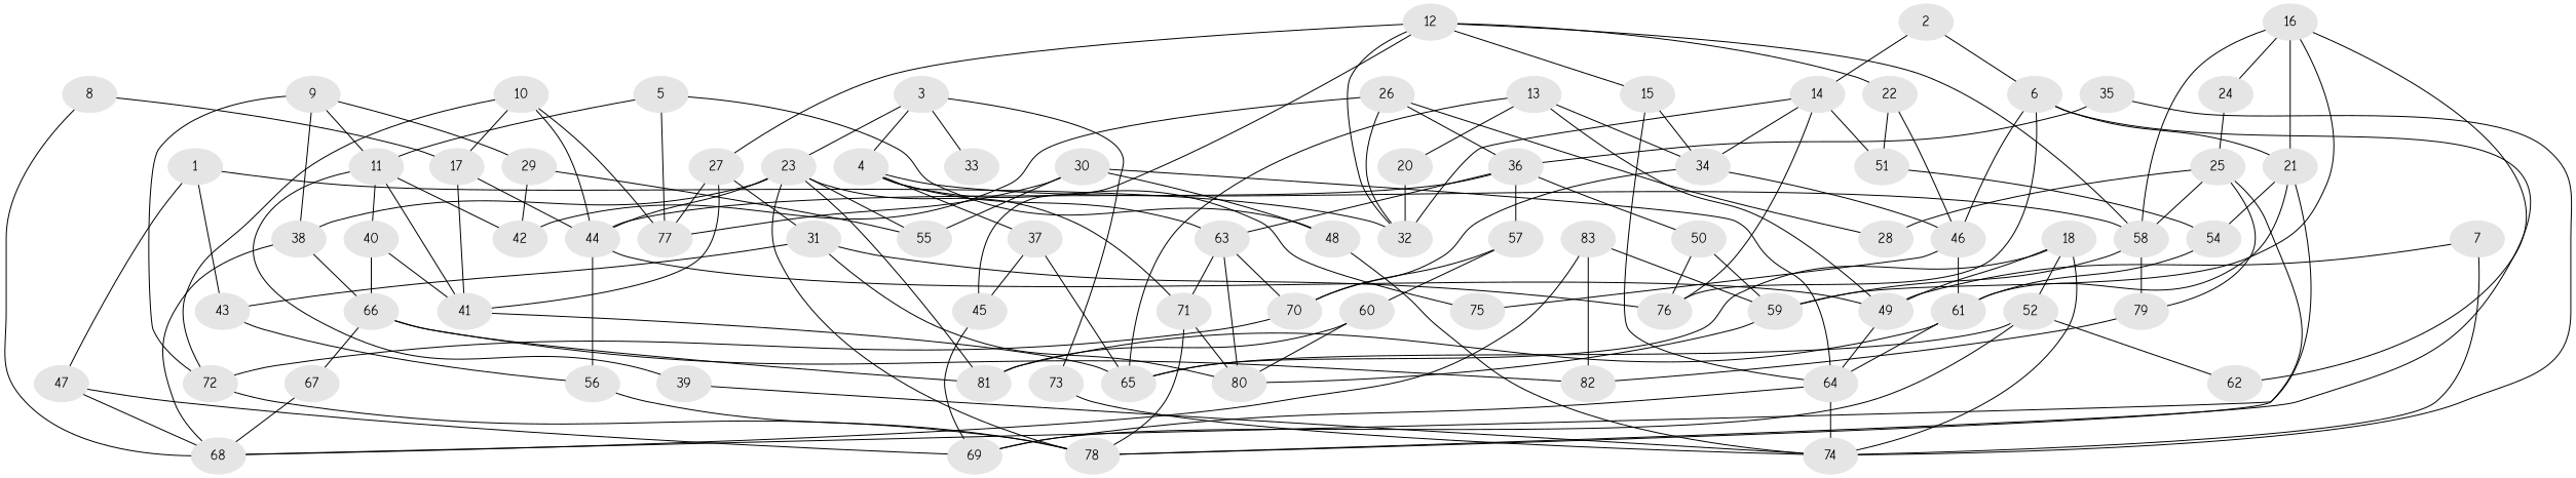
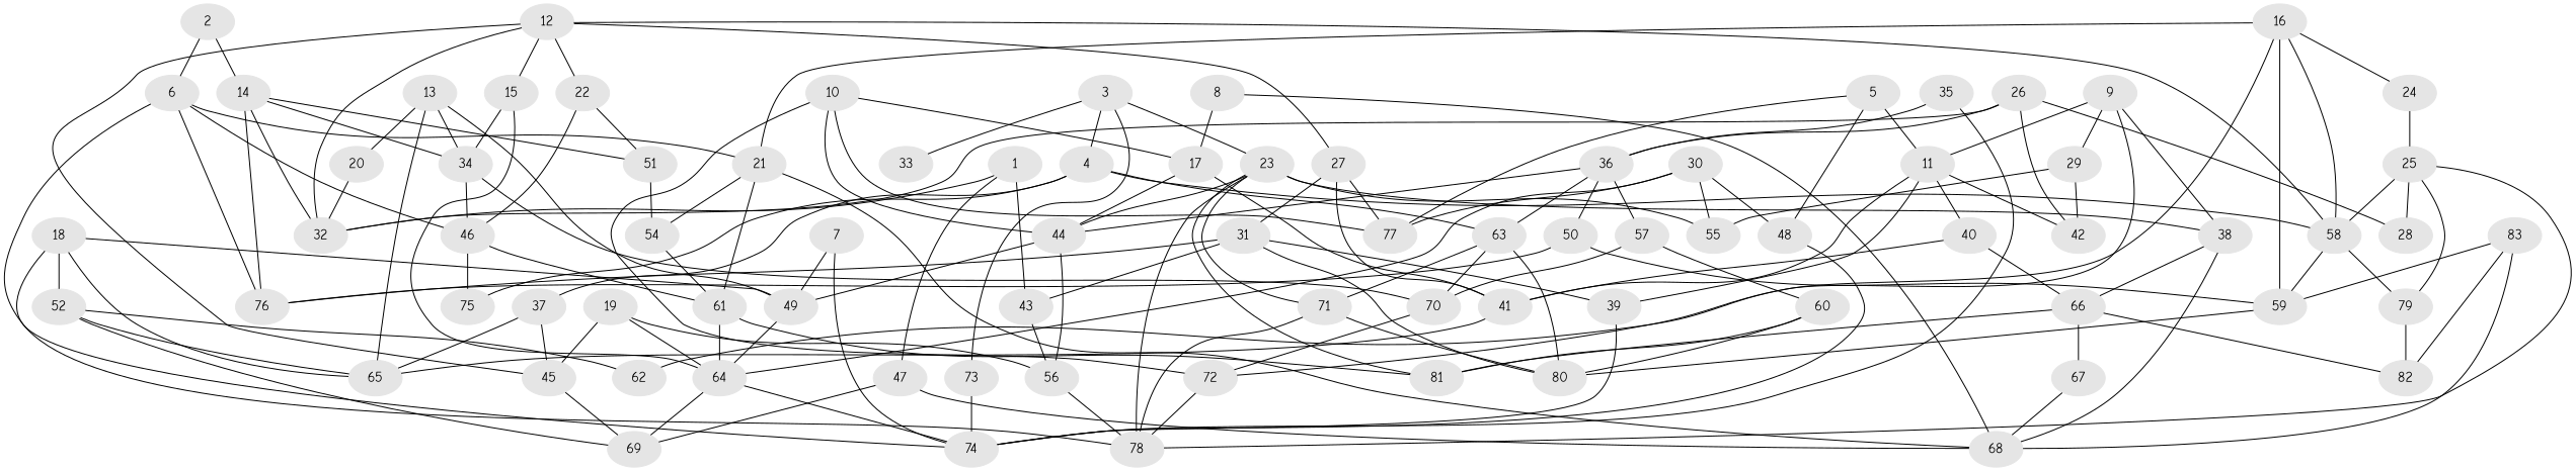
  graph {
    fontname="Comic Neue"
    node [color=gray90 fontname="Comic Neue" style=filled]
    edge [fontname="Comic Neue"]
    1
    32
    43
    47
    13
    49
    20
    34
    65
    56
    68
    69
    2
    6
    14
    21
    46
    76
    78
    51
    3
    4
    23
    33
    73
    37
    58
    63
    75
    38
    44
    55
    71
    81
    74
    45
    59
    79
    80
    70
    5
    11
    48
    77
    39
    40
    41
    42
    54
    61
    7
    64
    8
    17
    9
    29
    72
    66
    10
    12
    15
    22
    27
    31
    16
    24
    62
    25
    18
    52
+   19
    28
    82
    26
    36
    50
    57
    30
    35
    60
    67
    n82 [label=83]
    1 -- 32
    1 -- 43
    1 -- 47
    43 -- 56
    47 -- 68
    47 -- 69
    13 -- 49
    13 -- 20
    13 -- 34
    13 -- 65
    49 -- 64
    20 -- 32
    34 -- 46
    34 -- 70
    56 -- 78
    2 -- 6
    2 -- 14
    6 -- 21
    6 -- 46
    6 -- 76
    6 -- 78
    14 -- 32
    14 -- 34
    14 -- 76
    14 -- 51
    21 -- 68
    21 -- 54
    21 -- 61
    46 -- 75
    46 -- 61
    51 -- 54
    3 -- 4
    3 -- 23
    3 -- 33
    3 -- 73
    4 -- 37
    4 -- 58
    4 -- 63
    4 -- 75
    23 -- 78
    23 -- 38
    23 -- 44
    23 -- 55
    23 -- 71
    23 -- 81
    73 -- 74
    37 -- 65
    37 -- 45
    58 -- 59
    58 -- 79
    63 -- 71
    63 -- 80
    63 -- 70
    38 -- 68
    38 -- 66
    44 -- 49
    44 -- 56
    71 -- 78
    71 -- 80
    45 -- 69
    59 -- 80
    79 -- 82
    70 -- 72
    5 -- 11
    5 -- 48
    5 -- 77
    11 -- 39
    11 -- 40
    11 -- 41
    11 -- 42
    48 -- 74
    39 -- 74
    40 -- 41
    40 -- 66
    41 -- 65
    54 -- 61
    61 -- 81
    61 -- 64
    7 -- 49
    7 -- 74
    64 -- 69
    64 -- 74
    8 -- 68
    8 -- 17
    17 -- 44
    17 -- 41
    9 -- 38
    9 -- 11
    9 -- 29
    9 -- 72
    29 -- 55
    29 -- 42
    72 -- 78
    66 -- 81
    66 -- 82
    66 -- 67
    10 -- 44
    10 -- 77
    10 -- 17
    10 -- 72
    12 -- 32
    12 -- 58
    12 -- 45
    12 -- 15
    12 -- 22
    12 -- 27
    15 -- 34
    15 -- 64
    22 -- 46
    22 -- 51
    27 -- 77
    27 -- 41
    27 -- 31
    31 -- 43
    31 -- 76
    31 -- 80
+   31 -- 39
    16 -- 21
    16 -- 58
    16 -- 59
    16 -- 24
    16 -- 62
    24 -- 25
    25 -- 78
    25 -- 58
    25 -- 79
    25 -- 28
    18 -- 49
    18 -- 65
    18 -- 74
    18 -- 52
    52 -- 65
    52 -- 69
    52 -- 62
+   19 -- 56
+   19 -- 45
+   19 -- 64
    26 -- 32
    26 -- 42
    26 -- 28
    26 -- 36
    36 -- 63
    36 -- 44
    36 -- 50
    36 -- 57
    50 -- 76
    50 -- 59
    57 -- 70
    57 -- 60
    30 -- 55
    30 -- 48
    30 -- 77
    30 -- 64
    35 -- 74
    35 -- 36
    60 -- 81
    60 -- 80
    67 -- 68
    n82 -- 68
    n82 -- 59
    n82 -- 82
  }
